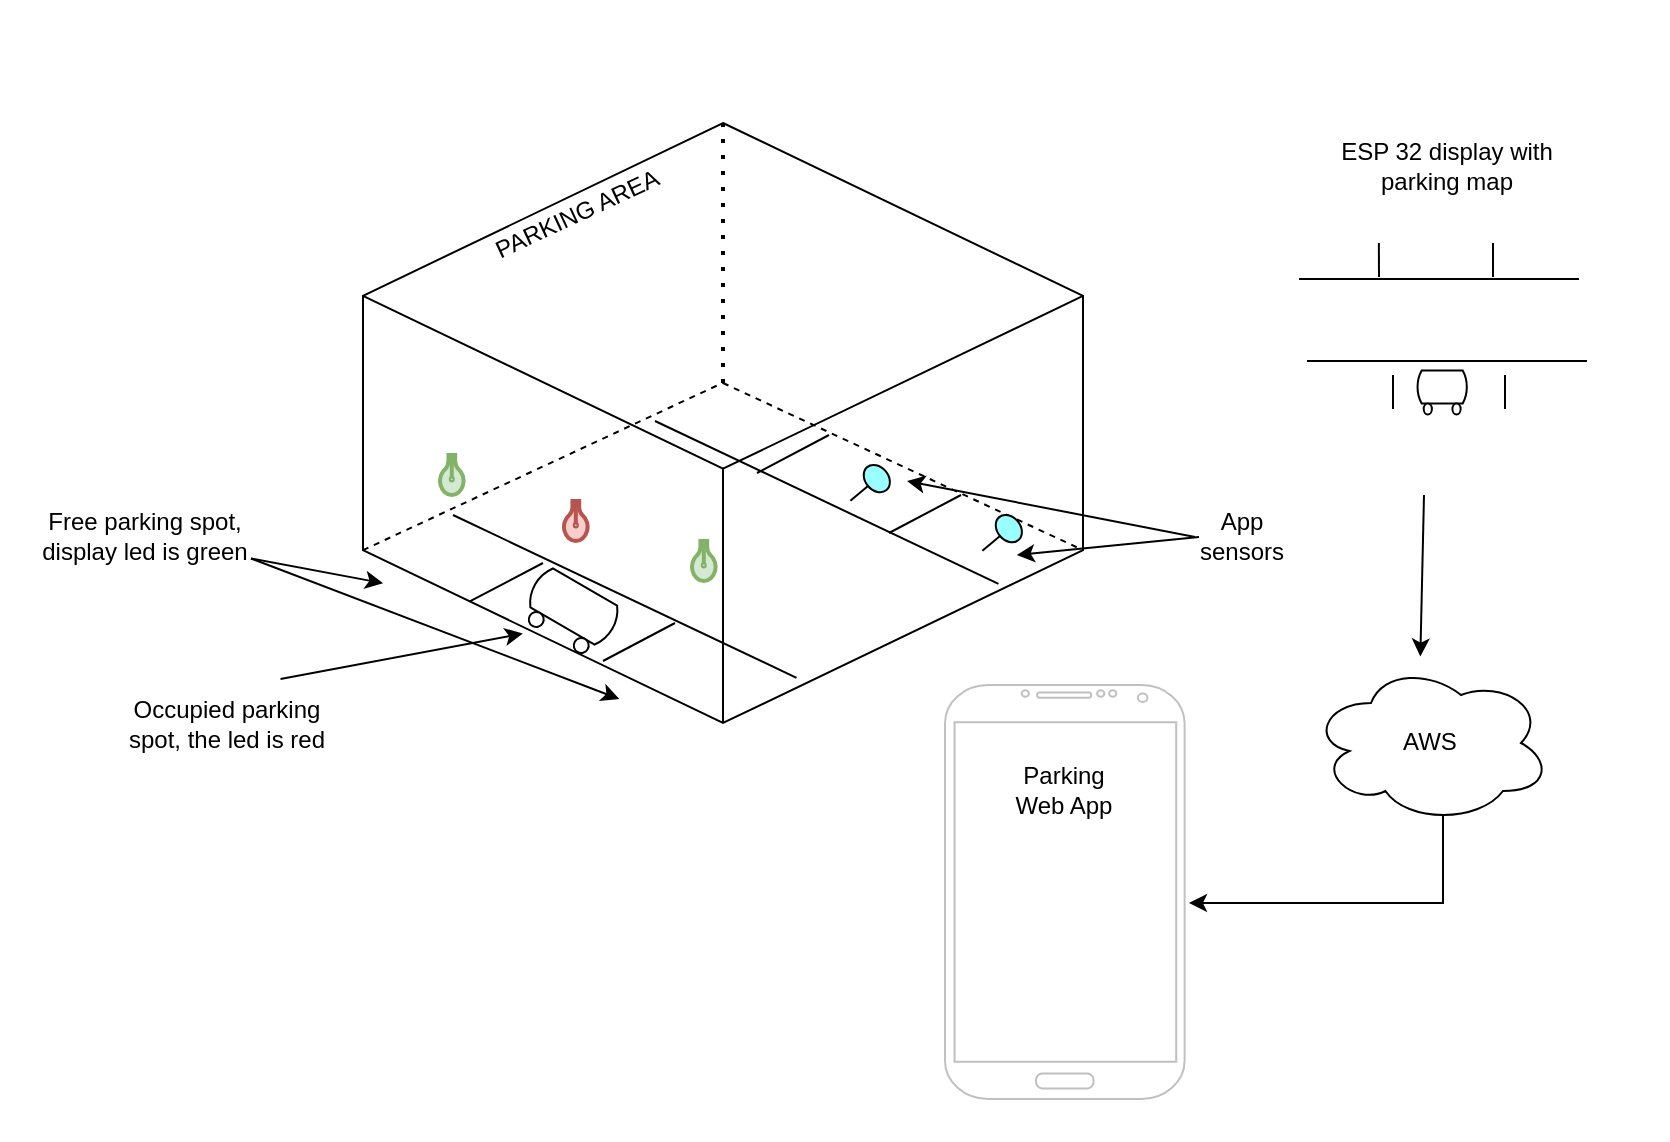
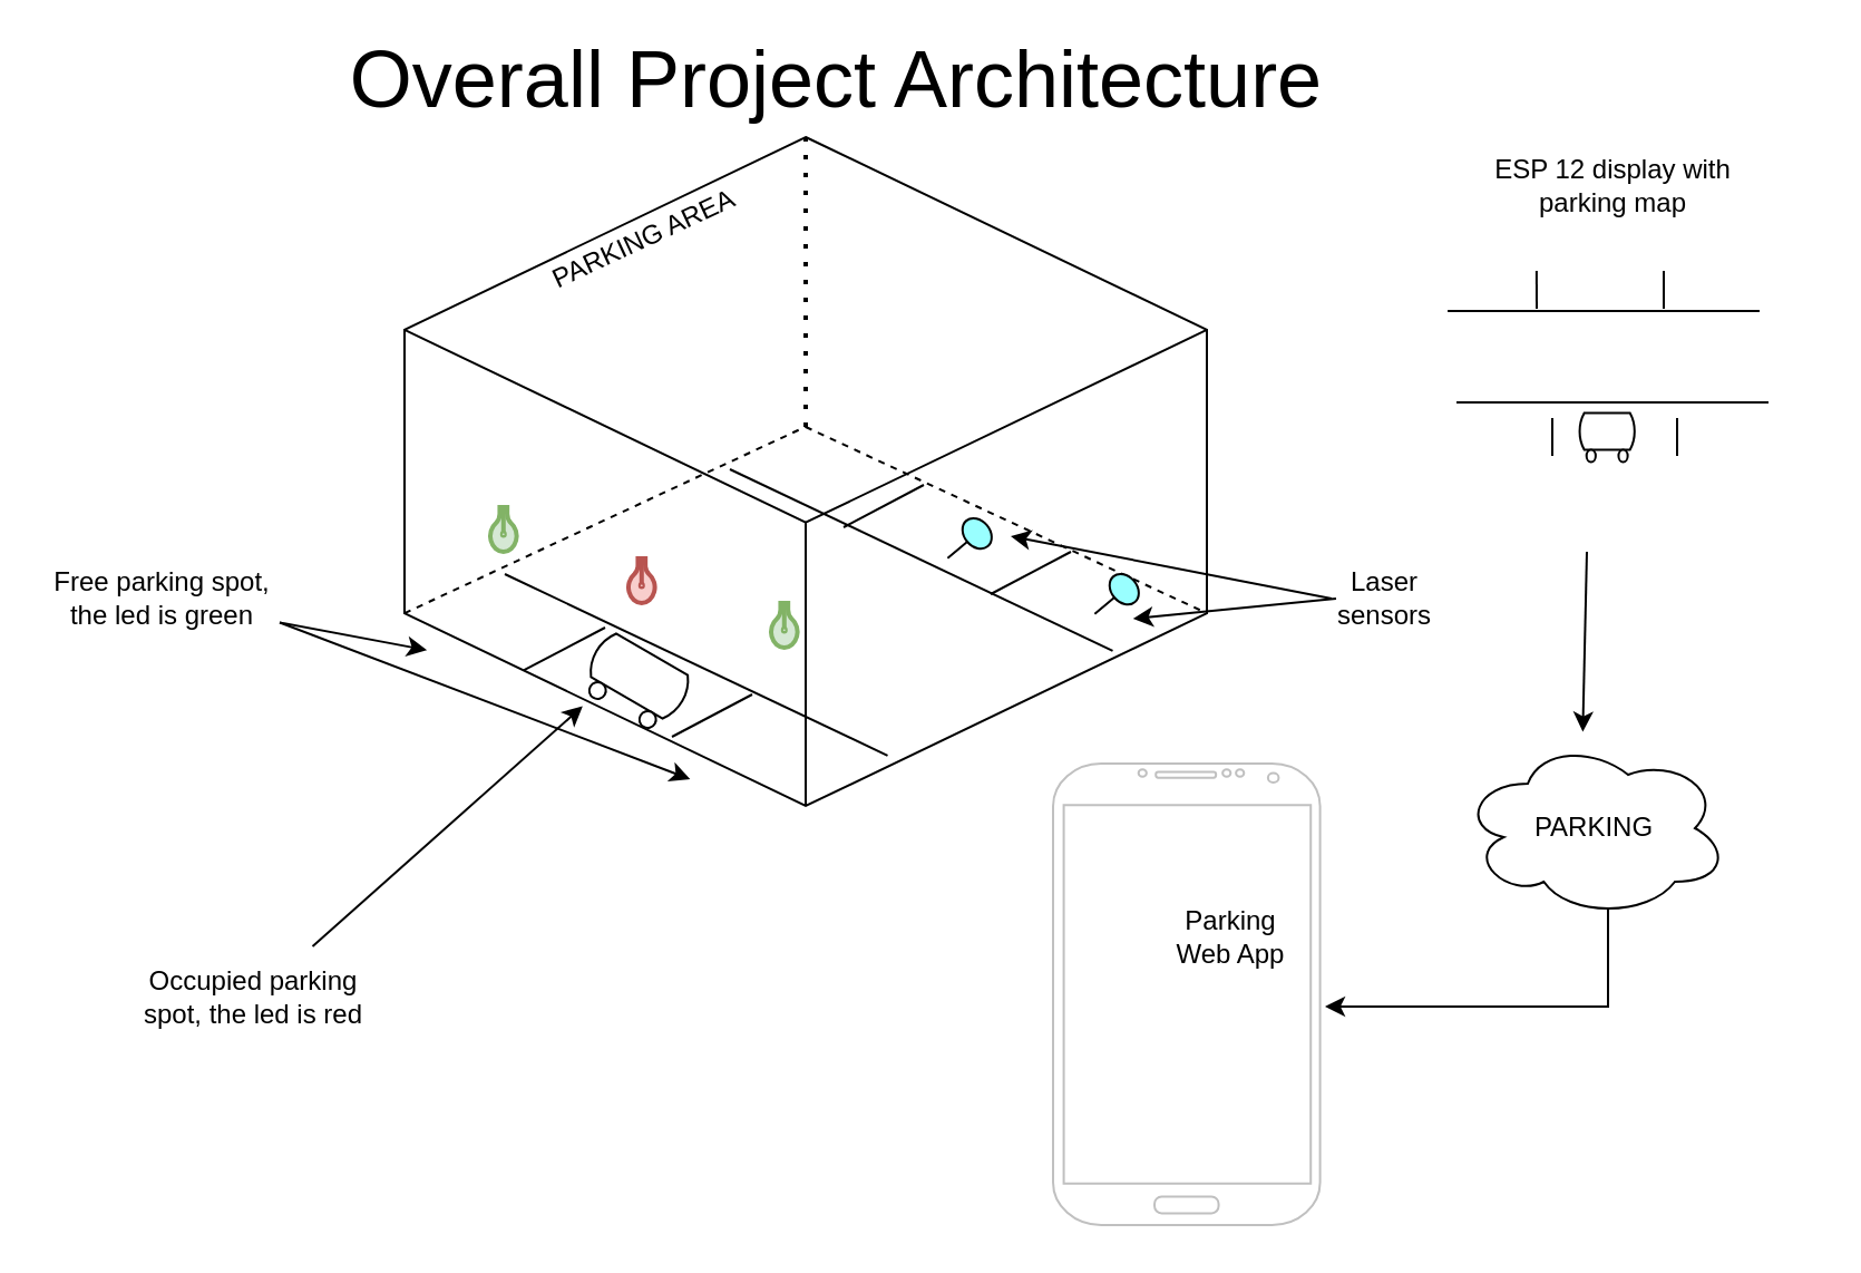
  <mxCell id="0" />
  <mxCell id="1" parent="0" />
  <mxCell id="2" value="" style="html=1;shape=mxgraph.basic.isocube;isoAngle=15;" vertex="1" parent="1"><mxGeometry x="181" y="61" width="360" height="300" as="geometry" /></mxCell>
  <mxCell id="3" value="" style="endArrow=none;dashed=1;html=1;rounded=0;exitX=0;exitY=0;exitDx=0;exitDy=213.572;exitPerimeter=0;entryX=0.5;entryY=0.433;entryDx=0;entryDy=0;entryPerimeter=0;" edge="1" parent="1" source="2" target="2"><mxGeometry width="50" height="50" relative="1" as="geometry"><mxPoint x="391" y="261" as="sourcePoint" /><mxPoint x="441" y="211" as="targetPoint" /></mxGeometry></mxCell>
  <mxCell id="4" value="" style="endArrow=none;dashed=1;html=1;dashPattern=1 3;strokeWidth=2;rounded=0;exitX=0.5;exitY=0;exitDx=0;exitDy=0;exitPerimeter=0;" edge="1" parent="1" source="2"><mxGeometry width="50" height="50" relative="1" as="geometry"><mxPoint x="391" y="261" as="sourcePoint" /><mxPoint x="361" y="191" as="targetPoint" /></mxGeometry></mxCell>
  <mxCell id="5" value="" style="endArrow=none;dashed=1;html=1;rounded=0;entryX=0;entryY=0;entryDx=360;entryDy=213.572;entryPerimeter=0;" edge="1" parent="1" target="2"><mxGeometry width="50" height="50" relative="1" as="geometry"><mxPoint x="361" y="191" as="sourcePoint" /><mxPoint x="441" y="211" as="targetPoint" /></mxGeometry></mxCell>
  <mxCell id="6" value="" style="endArrow=none;html=1;rounded=0;entryX=0.616;entryY=0.938;entryDx=0;entryDy=0;entryPerimeter=0;" edge="1" parent="1"><mxGeometry width="50" height="50" relative="1" as="geometry"><mxPoint x="226" y="257" as="sourcePoint" /><mxPoint x="397.76" y="338.4" as="targetPoint" /></mxGeometry></mxCell>
  <mxCell id="7" value="" style="endArrow=none;html=1;rounded=0;exitX=0.149;exitY=0.797;exitDx=0;exitDy=0;exitPerimeter=0;" edge="1" parent="1" source="2"><mxGeometry width="50" height="50" relative="1" as="geometry"><mxPoint x="391" y="261" as="sourcePoint" /><mxPoint x="271" y="281" as="targetPoint" /></mxGeometry></mxCell>
  <mxCell id="8" value="" style="endArrow=none;html=1;rounded=0;exitX=0.149;exitY=0.797;exitDx=0;exitDy=0;exitPerimeter=0;" edge="1" parent="1"><mxGeometry width="50" height="50" relative="1" as="geometry"><mxPoint x="301" y="330" as="sourcePoint" /><mxPoint x="337" y="311" as="targetPoint" /></mxGeometry></mxCell>
  <mxCell id="9" value="" style="endArrow=none;html=1;rounded=0;entryX=0.616;entryY=0.938;entryDx=0;entryDy=0;entryPerimeter=0;" edge="1" parent="1"><mxGeometry width="50" height="50" relative="1" as="geometry"><mxPoint x="327" y="210" as="sourcePoint" /><mxPoint x="498.76" y="291.4" as="targetPoint" /></mxGeometry></mxCell>
  <mxCell id="10" value="" style="endArrow=none;html=1;rounded=0;exitX=0.149;exitY=0.797;exitDx=0;exitDy=0;exitPerimeter=0;" edge="1" parent="1"><mxGeometry width="50" height="50" relative="1" as="geometry"><mxPoint x="378" y="236" as="sourcePoint" /><mxPoint x="414" y="217" as="targetPoint" /></mxGeometry></mxCell>
  <mxCell id="11" value="" style="endArrow=none;html=1;rounded=0;exitX=0.149;exitY=0.797;exitDx=0;exitDy=0;exitPerimeter=0;" edge="1" parent="1"><mxGeometry width="50" height="50" relative="1" as="geometry"><mxPoint x="444" y="266" as="sourcePoint" /><mxPoint x="480" y="247" as="targetPoint" /></mxGeometry></mxCell>
  <mxCell id="12" value="" style="html=1;verticalLabelPosition=bottom;align=center;labelBackgroundColor=#ffffff;verticalAlign=top;strokeWidth=2;strokeColor=#b85450;shadow=0;dashed=0;shape=mxgraph.ios7.icons.lightbulb;fillColor=#f8cecc;direction=west;" vertex="1" parent="1"><mxGeometry x="281" y="250" width="12.8" height="20" as="geometry" /></mxCell>
  <mxCell id="13" value="" style="html=1;verticalLabelPosition=bottom;align=center;labelBackgroundColor=#ffffff;verticalAlign=top;strokeWidth=2;strokeColor=#82b366;shadow=0;dashed=0;shape=mxgraph.ios7.icons.lightbulb;fillColor=#d5e8d4;direction=west;" vertex="1" parent="1"><mxGeometry x="219" y="227" width="12.8" height="20" as="geometry" /></mxCell>
  <mxCell id="14" value="" style="verticalLabelPosition=bottom;outlineConnect=0;align=center;dashed=0;html=1;verticalAlign=top;shape=mxgraph.pid.misc.tank_car,_tank_wagon;rotation=30;" vertex="1" parent="1"><mxGeometry x="261" y="291" width="47" height="30" as="geometry" /></mxCell>
- <mxCell id="15" value="Free parking spot, display led is green" style="text;html=1;strokeColor=none;fillColor=none;align=center;verticalAlign=middle;whiteSpace=wrap;rounded=0;" vertex="1" parent="1"><mxGeometry x="20" y="245" width="105" height="45" as="geometry" /></mxCell>
- <mxCell id="16" value="Occupied parking spot, the led is red" style="text;html=1;strokeColor=none;fillColor=none;align=center;verticalAlign=middle;whiteSpace=wrap;rounded=0;" vertex="1" parent="1"><mxGeometry x="61" y="339" width="105" height="45" as="geometry" /></mxCell>
+ <mxCell id="15" value="Free parking spot, the led is green" style="text;html=1;strokeColor=none;fillColor=none;align=center;verticalAlign=middle;whiteSpace=wrap;rounded=0;" vertex="1" parent="1"><mxGeometry x="20" y="245" width="105" height="45" as="geometry" /></mxCell>
+ <mxCell id="16" value="Occupied parking spot, the led is red" style="text;html=1;strokeColor=none;fillColor=none;align=center;verticalAlign=middle;whiteSpace=wrap;rounded=0;" vertex="1" parent="1"><mxGeometry x="61" y="424" width="105" height="45" as="geometry" /></mxCell>
  <mxCell id="17" value="" style="html=1;verticalLabelPosition=bottom;align=center;labelBackgroundColor=#ffffff;verticalAlign=top;strokeWidth=2;strokeColor=#82b366;shadow=0;dashed=0;shape=mxgraph.ios7.icons.lightbulb;fillColor=#d5e8d4;direction=west;" vertex="1" parent="1"><mxGeometry x="345" y="270" width="12.8" height="20" as="geometry" /></mxCell>
  <mxCell id="18" value="" style="endArrow=classic;html=1;rounded=0;entryX=0.222;entryY=0.851;entryDx=0;entryDy=0;entryPerimeter=0;exitX=0.75;exitY=0;exitDx=0;exitDy=0;" edge="1" parent="1" source="16" target="2"><mxGeometry width="50" height="50" relative="1" as="geometry"><mxPoint x="214" y="342" as="sourcePoint" /><mxPoint x="352" y="221" as="targetPoint" /></mxGeometry></mxCell>
  <mxCell id="19" value="" style="endArrow=classic;html=1;rounded=0;exitX=1;exitY=0.75;exitDx=0;exitDy=0;entryX=0.028;entryY=0.767;entryDx=0;entryDy=0;entryPerimeter=0;" edge="1" parent="1" source="15" target="2"><mxGeometry width="50" height="50" relative="1" as="geometry"><mxPoint x="136" y="348" as="sourcePoint" /><mxPoint x="186" y="298" as="targetPoint" /></mxGeometry></mxCell>
  <mxCell id="20" value="" style="endArrow=classic;html=1;rounded=0;exitX=1;exitY=0.75;exitDx=0;exitDy=0;entryX=0.356;entryY=0.96;entryDx=0;entryDy=0;entryPerimeter=0;" edge="1" parent="1" source="15" target="2"><mxGeometry width="50" height="50" relative="1" as="geometry"><mxPoint x="135" y="289" as="sourcePoint" /><mxPoint x="201" y="301" as="targetPoint" /></mxGeometry></mxCell>
  <mxCell id="21" value="PARKING AREA" style="text;html=1;strokeColor=none;fillColor=none;align=center;verticalAlign=middle;whiteSpace=wrap;rounded=0;rotation=-25;" vertex="1" parent="1"><mxGeometry x="219" y="67" width="139.2" height="79" as="geometry" /></mxCell>
  <mxCell id="22" value="" style="html=1;outlineConnect=0;whiteSpace=wrap;fillColor=#99ffff;shape=mxgraph.archimate3.interface;rotation=-40;" vertex="1" parent="1"><mxGeometry x="488" y="260" width="23" height="15" as="geometry" /></mxCell>
  <mxCell id="23" value="" style="html=1;outlineConnect=0;whiteSpace=wrap;fillColor=#99ffff;shape=mxgraph.archimate3.interface;rotation=-40;" vertex="1" parent="1"><mxGeometry x="422" y="235" width="23" height="15" as="geometry" /></mxCell>
- <mxCell id="24" value="App sensors" style="text;html=1;strokeColor=none;fillColor=none;align=center;verticalAlign=middle;whiteSpace=wrap;rounded=0;" vertex="1" parent="1"><mxGeometry x="591" y="252.5" width="60" height="30" as="geometry" /></mxCell>
+ <mxCell id="24" value="Laser sensors" style="text;html=1;strokeColor=none;fillColor=none;align=center;verticalAlign=middle;whiteSpace=wrap;rounded=0;" vertex="1" parent="1"><mxGeometry x="591" y="252.5" width="60" height="30" as="geometry" /></mxCell>
  <mxCell id="25" value="" style="endArrow=classic;html=1;rounded=0;" edge="1" parent="1"><mxGeometry width="50" height="50" relative="1" as="geometry"><mxPoint x="597" y="268" as="sourcePoint" /><mxPoint x="453" y="240" as="targetPoint" /></mxGeometry></mxCell>
  <mxCell id="26" value="" style="endArrow=classic;html=1;rounded=0;entryX=0.908;entryY=0.72;entryDx=0;entryDy=0;entryPerimeter=0;" edge="1" parent="1" target="2"><mxGeometry width="50" height="50" relative="1" as="geometry"><mxPoint x="599" y="268" as="sourcePoint" /><mxPoint x="592" y="385" as="targetPoint" /></mxGeometry></mxCell>
  <mxCell id="27" value="" style="shape=image;html=1;verticalAlign=top;verticalLabelPosition=bottom;labelBackgroundColor=#ffffff;imageAspect=0;aspect=fixed;image=https://cdn4.iconfinder.com/data/icons/essential-app-1/16/mobile-phone-smart-screen-128.png;rotation=90;" vertex="1" parent="1"><mxGeometry x="630" y="71" width="183" height="183" as="geometry" /></mxCell>
  <mxCell id="28" value="" style="endArrow=none;html=1;rounded=0;exitX=0.333;exitY=0.896;exitDx=0;exitDy=0;exitPerimeter=0;" edge="1" parent="1"><mxGeometry width="50" height="50" relative="1" as="geometry"><mxPoint x="649.032" y="138.939" as="sourcePoint" /><mxPoint x="789" y="139" as="targetPoint" /></mxGeometry></mxCell>
  <mxCell id="29" value="" style="endArrow=none;html=1;rounded=0;exitX=0.333;exitY=0.896;exitDx=0;exitDy=0;exitPerimeter=0;" edge="1" parent="1"><mxGeometry width="50" height="50" relative="1" as="geometry"><mxPoint x="653" y="180" as="sourcePoint" /><mxPoint x="793" y="180" as="targetPoint" /></mxGeometry></mxCell>
  <mxCell id="30" value="" style="endArrow=none;html=1;rounded=0;entryX=0.273;entryY=0.678;entryDx=0;entryDy=0;entryPerimeter=0;" edge="1" parent="1" target="27"><mxGeometry width="50" height="50" relative="1" as="geometry"><mxPoint x="689" y="138" as="sourcePoint" /><mxPoint x="535" y="104" as="targetPoint" /></mxGeometry></mxCell>
  <mxCell id="31" value="" style="endArrow=none;html=1;rounded=0;entryX=0.273;entryY=0.678;entryDx=0;entryDy=0;entryPerimeter=0;" edge="1" parent="1"><mxGeometry width="50" height="50" relative="1" as="geometry"><mxPoint x="746" y="138" as="sourcePoint" /><mxPoint x="746" y="121" as="targetPoint" /></mxGeometry></mxCell>
  <mxCell id="32" value="" style="endArrow=none;html=1;rounded=0;entryX=0.273;entryY=0.678;entryDx=0;entryDy=0;entryPerimeter=0;" edge="1" parent="1"><mxGeometry width="50" height="50" relative="1" as="geometry"><mxPoint x="752" y="204" as="sourcePoint" /><mxPoint x="752" y="187" as="targetPoint" /></mxGeometry></mxCell>
  <mxCell id="33" value="" style="endArrow=none;html=1;rounded=0;entryX=0.273;entryY=0.678;entryDx=0;entryDy=0;entryPerimeter=0;" edge="1" parent="1"><mxGeometry width="50" height="50" relative="1" as="geometry"><mxPoint x="696" y="204" as="sourcePoint" /><mxPoint x="696" y="187" as="targetPoint" /></mxGeometry></mxCell>
  <mxCell id="34" value="" style="verticalLabelPosition=bottom;outlineConnect=0;align=center;dashed=0;html=1;verticalAlign=top;shape=mxgraph.pid.misc.tank_car,_tank_wagon;rotation=0;" vertex="1" parent="1"><mxGeometry x="707.59" y="184.71" width="26" height="22" as="geometry" /></mxCell>
- <mxCell id="35" value="ESP 32 display with parking map" style="text;html=1;strokeColor=none;fillColor=none;align=center;verticalAlign=middle;whiteSpace=wrap;rounded=0;" vertex="1" parent="1"><mxGeometry x="648.59" y="68" width="149.41" height="30" as="geometry" /></mxCell>
- <mxCell id="37" value="AWS" style="ellipse;shape=cloud;whiteSpace=wrap;html=1;" vertex="1" parent="1"><mxGeometry x="655" y="331" width="120" height="80" as="geometry" /></mxCell>
+ <mxCell id="35" value="ESP 12 display with parking map" style="text;html=1;strokeColor=none;fillColor=none;align=center;verticalAlign=middle;whiteSpace=wrap;rounded=0;" vertex="1" parent="1"><mxGeometry x="648.59" y="68" width="149.41" height="30" as="geometry" /></mxCell>
+ <mxCell id="36" value="&lt;font style=&quot;font-size: 36px;&quot;&gt;Overall Project Architecture&lt;/font&gt;" style="text;html=1;strokeColor=none;fillColor=none;align=center;verticalAlign=middle;whiteSpace=wrap;rounded=0;" vertex="1" parent="1"><mxGeometry x="32" y="20" width="686" height="30" as="geometry" /></mxCell>
+ <mxCell id="37" value="PARKING" style="ellipse;shape=cloud;whiteSpace=wrap;html=1;" vertex="1" parent="1"><mxGeometry x="655" y="331" width="120" height="80" as="geometry" /></mxCell>
  <mxCell id="38" value="" style="verticalLabelPosition=bottom;verticalAlign=top;html=1;shadow=0;dashed=0;strokeWidth=1;shape=mxgraph.android.phone2;strokeColor=#c0c0c0;" vertex="1" parent="1"><mxGeometry x="472" y="342" width="119.8" height="207" as="geometry" /></mxCell>
- <mxCell id="39" value="Parking&lt;br&gt;Web App" style="text;html=1;strokeColor=none;fillColor=none;align=center;verticalAlign=middle;whiteSpace=wrap;rounded=0;" vertex="1" parent="1"><mxGeometry x="501.9" y="380" width="60" height="30" as="geometry" /></mxCell>
+ <mxCell id="39" value="Parking&lt;br&gt;Web App" style="text;html=1;strokeColor=none;fillColor=none;align=center;verticalAlign=middle;whiteSpace=wrap;rounded=0;" vertex="1" parent="1"><mxGeometry x="521.9" y="405" width="60" height="30" as="geometry" /></mxCell>
  <mxCell id="40" value="" style="endArrow=classic;html=1;rounded=0;exitX=1;exitY=0.5;exitDx=0;exitDy=0;entryX=0.539;entryY=0.047;entryDx=0;entryDy=0;entryPerimeter=0;" edge="1" parent="1"><mxGeometry width="50" height="50" relative="1" as="geometry"><mxPoint x="711.5" y="247" as="sourcePoint" /><mxPoint x="709.68" y="327.76" as="targetPoint" /></mxGeometry></mxCell>
  <mxCell id="41" value="" style="endArrow=classic;html=1;rounded=0;exitX=0.55;exitY=0.95;exitDx=0;exitDy=0;exitPerimeter=0;" edge="1" parent="1" source="37"><mxGeometry width="50" height="50" relative="1" as="geometry"><mxPoint x="721.5" y="257" as="sourcePoint" /><mxPoint x="594" y="451" as="targetPoint" /><Array as="points"><mxPoint x="721" y="451" /></Array></mxGeometry></mxCell>
